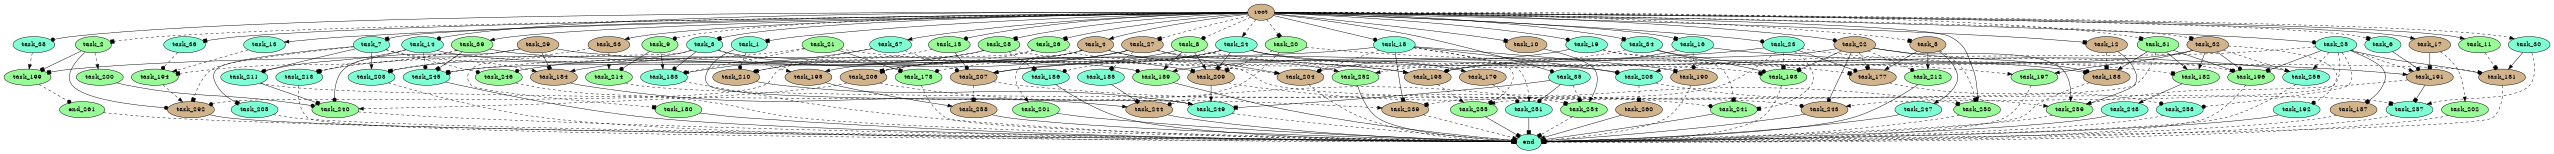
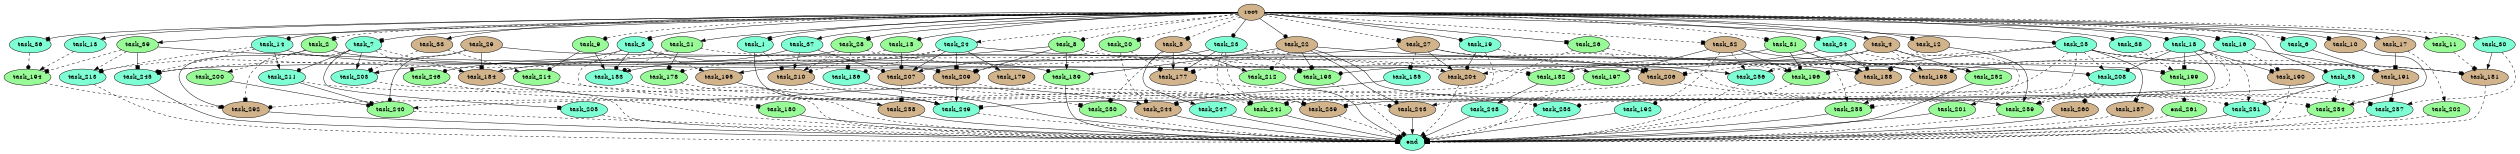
  digraph {
    node [fillcolor=aquamarine style=filled]
    edge [arrowhead=normal style=solid]
    task_189 [fillcolor=palegreen]
    end
    task_260 [fillcolor=tan]
    task_240 [fillcolor=palegreen]
    task_15 [fillcolor=palegreen]
    task_210 [fillcolor=tan]
    task_207 [fillcolor=tan]
    task_249
    task_241 [fillcolor=palegreen]
    task_258 [fillcolor=tan]
    task_244 [fillcolor=tan]
    task_185
    task_9 [fillcolor=palegreen]
    task_183
    task_214 [fillcolor=palegreen]
    task_243 [fillcolor=tan]
    task_4 [fillcolor=tan]
    task_245
    task_201 [fillcolor=palegreen]
    task_198 [fillcolor=tan]
    task_206 [fillcolor=tan]
    task_252 [fillcolor=palegreen]
    task_255 [fillcolor=palegreen]
    task_254 [fillcolor=palegreen]
    task_179 [fillcolor=tan]
    task_251
    task_194 [fillcolor=palegreen]
    task_13
    n29 [fillcolor=tan label=task_292]
    task_14
    task_213
    task_211
    task_239 [fillcolor=tan]
    task_253
    task_3
    task_203
    task_209 [fillcolor=tan]
    task_195 [fillcolor=tan]
    task_180 [fillcolor=palegreen]
    task_250 [fillcolor=palegreen]
    task_200 [fillcolor=palegreen]
    task_204 [fillcolor=tan]
    task_192
    task_5 [fillcolor=tan]
    task_177 [fillcolor=tan]
    task_212 [fillcolor=palegreen]
    task_247
    task_199 [fillcolor=palegreen]
    n49 [fillcolor=palegreen label=end_261]
    task_20 [fillcolor=palegreen]
    task_26 [fillcolor=palegreen]
    task_257
    task_28 [fillcolor=palegreen]
    task_186
    task_193 [fillcolor=palegreen]
    task_246 [fillcolor=palegreen]
    task_19
    task_197 [fillcolor=palegreen]
    task_188 [fillcolor=tan]
    task_208
    task_259 [fillcolor=palegreen]
    task_2 [fillcolor=palegreen]
    task_7
    task_205
    task_184 [fillcolor=tan]
    task_1
    task_25
    task_191 [fillcolor=tan]
    task_256
    task_181 [fillcolor=tan]
    task_196 [fillcolor=palegreen]
    task_187 [fillcolor=tan]
    task_190 [fillcolor=tan]
    task_36
    task_31 [fillcolor=palegreen]
    task_182 [fillcolor=palegreen]
    task_248
    task_23
    task_29 [fillcolor=tan]
    task_30
    task_24
    task_178 [fillcolor=palegreen]
    task_18
    task_32 [fillcolor=tan]
    task_12 [fillcolor=tan]
    task_22 [fillcolor=tan]
    task_21 [fillcolor=palegreen]
    task_16
    task_39 [fillcolor=palegreen]
    task_8 [fillcolor=palegreen]
    task_34
    root [fillcolor=tan]
    task_17 [fillcolor=tan]
    task_10 [fillcolor=tan]
    task_27 [fillcolor=tan]
    task_6
    task_37
    task_35
    task_33 [fillcolor=tan]
    task_38
    task_11 [fillcolor=palegreen]
    task_202 [fillcolor=palegreen]
    task_189 -> end [arrowhead=dot]
    task_260 -> end
    task_240 -> end [style=dashed]
    task_15 -> task_210 [arrowhead=dot style=dashed]
    task_15 -> task_207 [arrowhead=dot]
    task_210 -> task_249
    task_207 -> task_241 [arrowhead=dot style=dashed]
    task_207 -> task_258 [arrowhead=box style=dashed]
    task_249 -> end [arrowhead=dot style=dashed]
    task_241 -> end
    task_258 -> end
    task_244 -> end [arrowhead=dot]
    task_185 -> task_244 [arrowhead=box]
    task_9 -> task_183
    task_9 -> task_214 [arrowhead=dot]
    task_183 -> end [arrowhead=dot style=dashed]
    task_214 -> task_243 [arrowhead=dot style=dashed]
    task_243 -> end
    task_4 -> task_245 [arrowhead=box]
    task_4 -> task_201 [style=dashed]
    task_4 -> task_198 [style=dashed]
    task_4 -> task_206 [arrowhead=box style=dashed]
    task_4 -> task_252
    task_245 -> end
    task_201 -> end
    task_198 -> task_255 [style=dashed]
    task_206 -> task_240 [style=dashed]
    task_206 -> task_254 [arrowhead=box style=dashed]
    task_252 -> end
    task_255 -> end [arrowhead=box]
    task_254 -> end [arrowhead=box style=dashed]
    task_179 -> task_251 [arrowhead=dot style=dashed]
    task_251 -> end [arrowhead=box]
    task_194 -> n29 [style=dashed]
    task_13 -> task_194 [style=dashed]
    n29 -> end [arrowhead=dot]
    task_14 -> task_189 [arrowhead=dot]
    task_14 -> task_245 [arrowhead=dot style=dashed]
    task_14 -> task_213 [arrowhead=dot style=dashed]
    task_14 -> task_211
    task_213 -> end [style=dashed]
    task_211 -> task_240 [arrowhead=box]
    task_211 -> task_239 [style=dashed]
    task_239 -> end [style=dashed]
    task_253 -> end [arrowhead=dot style=dashed]
    task_3 -> task_183 [arrowhead=dot]
    task_3 -> task_203
    task_3 -> task_209 [arrowhead=box]
    task_3 -> task_195 [style=dashed]
    task_3 -> task_180 [arrowhead=box style=dashed]
    task_203 -> end [arrowhead=dot style=dashed]
    task_209 -> task_249
    task_209 -> task_250 [arrowhead=box style=dashed]
    task_195 -> task_258
    task_180 -> end [arrowhead=dot]
    task_250 -> end [arrowhead=dot style=dashed]
    task_200 -> task_240 [arrowhead=dot]
    task_204 -> end [style=dashed]
    task_192 -> end
    task_5 -> task_250 [arrowhead=box style=dashed]
    task_5 -> task_177
    task_5 -> task_212
    task_5 -> task_247
    task_177 -> task_253 [arrowhead=dot style=dashed]
    task_212 -> end [arrowhead=box]
    task_247 -> end [arrowhead=dot]
    task_199 -> n49 [arrowhead=dot style=dashed]
    n49 -> end [arrowhead=dot style=dashed]
    task_20 -> task_244 [arrowhead=dot style=dashed]
    task_20 -> task_209 [arrowhead=box style=dashed]
    task_20 -> task_177 [arrowhead=box style=dashed]
    task_26 -> task_206 [arrowhead=box style=dashed]
    task_26 -> n29 [arrowhead=dot style=dashed]
    task_26 -> task_257 [arrowhead=box style=dashed]
    task_257 -> end [arrowhead=dot style=dashed]
    task_28 -> task_210 [style=dashed]
    task_28 -> task_186 [arrowhead=box style=dashed]
    task_28 -> task_193 [arrowhead=box style=dashed]
    task_28 -> task_246 [arrowhead=dot]
    task_186 -> end [arrowhead=dot]
    task_193 -> end [arrowhead=box style=dashed]
    task_246 -> end [arrowhead=box style=dashed]
    task_19 -> task_241 [arrowhead=box style=dashed]
    task_19 -> task_204 [arrowhead=dot]
    task_19 -> task_197 [style=dashed]
    task_197 -> end [style=dashed]
    task_188 -> end [arrowhead=box style=dashed]
    task_208 -> task_260 [arrowhead=box style=dashed]
    task_208 -> task_259 [style=dashed]
    task_259 -> end [style=dashed]
    task_2 -> n29 [arrowhead=dot]
    task_2 -> task_200 [style=dashed]
    task_2 -> task_199 [arrowhead=box]
    task_7 -> n29 [arrowhead=box style=dashed]
    task_7 -> task_211 [arrowhead=dot]
    task_7 -> task_203
    task_7 -> task_246 [arrowhead=dot style=dashed]
    task_7 -> task_205 [arrowhead=box]
    task_7 -> task_184 [style=dashed]
    task_205 -> end [arrowhead=box style=dashed]
    task_184 -> task_244
    task_1 -> task_210 [arrowhead=dot style=dashed]
    task_1 -> task_249
    task_25 -> task_243 [style=dashed]
    task_25 -> task_253 [arrowhead=dot style=dashed]
    task_25 -> task_208 [style=dashed]
    task_25 -> task_191 [style=dashed]
    task_25 -> task_256 [style=dashed]
    task_25 -> task_181 [arrowhead=dot]
    task_25 -> task_196 [arrowhead=box]
    task_25 -> task_187 [arrowhead=box]
    task_191 -> task_257 [arrowhead=box]
    task_191 -> task_259 [style=dashed]
    task_256 -> end [style=dashed]
    task_181 -> end [style=dashed]
    task_196 -> end [style=dashed]
    task_187 -> end [arrowhead=box style=dashed]
    task_190 -> end [arrowhead=dot style=dashed]
    task_36 -> task_194 [arrowhead=dot style=dashed]
    task_31 -> task_255 [style=dashed]
    task_31 -> task_188
    task_31 -> task_196 [arrowhead=dot]
    task_31 -> task_182
    task_182 -> task_248
    task_248 -> end [arrowhead=dot]
    task_23 -> task_207
    task_23 -> task_241 [arrowhead=box style=dashed]
    task_23 -> task_239 [arrowhead=box style=dashed]
    task_23 -> task_177 [arrowhead=dot]
    task_23 -> task_193 [arrowhead=box style=dashed]
    task_23 -> task_182 [arrowhead=box style=dashed]
    task_29 -> task_240 [arrowhead=dot]
    task_29 -> task_198
    task_29 -> task_213 [arrowhead=box style=dashed]
    task_29 -> task_184 [arrowhead=box]
    task_30 -> task_257 [style=dashed]
    task_30 -> task_181
    task_24 -> task_207
    task_24 -> task_179
    task_24 -> task_209 [arrowhead=box]
    task_24 -> task_186 [arrowhead=dot style=dashed]
    task_24 -> task_256
    task_24 -> task_178 [arrowhead=dot style=dashed]
    task_178 -> end [arrowhead=dot style=dashed]
    task_18 -> task_255 [arrowhead=box style=dashed]
    task_18 -> task_251 [style=dashed]
    task_18 -> task_239 [arrowhead=box]
    task_18 -> task_204 [style=dashed]
    task_18 -> task_199 [arrowhead=box]
    task_18 -> task_208 [arrowhead=dot]
    task_18 -> task_190 [arrowhead=box]
    task_32 -> task_198
    task_32 -> task_192 [arrowhead=dot style=dashed]
    task_32 -> task_197
    task_32 -> task_256 [style=dashed]
    task_32 -> task_196 [arrowhead=dot]
-   task_32 -> task_182
    task_12 -> task_188 [arrowhead=box style=dashed]
    task_12 -> task_259
    task_22 -> task_189
    task_22 -> task_243 [arrowhead=dot]
    task_22 -> task_177 [arrowhead=box style=dashed]
    task_22 -> task_212 [arrowhead=dot style=dashed]
    task_22 -> task_193 [arrowhead=box]
    task_22 -> task_188 [arrowhead=dot]
    task_22 -> task_259
    task_21 -> task_183 [arrowhead=dot style=dashed]
    task_21 -> task_245 [arrowhead=box style=dashed]
    task_21 -> task_204 [style=dashed]
    task_21 -> task_178 [arrowhead=box]
    task_16 -> task_198 [arrowhead=dot]
    task_16 -> task_191
    task_16 -> task_190 [arrowhead=dot style=dashed]
    task_39 -> task_245 [arrowhead=box]
    task_39 -> task_194 [arrowhead=box style=dashed]
    task_39 -> task_213 [style=dashed]
    task_39 -> task_208 [arrowhead=dot]
    task_8 -> task_189
    task_8 -> task_209
    task_8 -> task_195
    task_8 -> task_196 [style=dashed]
    task_34 -> task_252 [style=dashed]
    task_34 -> task_193 [arrowhead=dot]
    task_34 -> task_188 [arrowhead=dot]
    root -> task_15 [arrowhead=dot]
    root -> task_9 [arrowhead=dot style=dashed]
    root -> task_4
    root -> task_13
    root -> task_14 [arrowhead=dot]
    root -> task_3 [arrowhead=box]
    root -> task_5 [arrowhead=box style=dashed]
    root -> task_20 [arrowhead=box style=dashed]
    root -> task_26 [arrowhead=box]
    root -> task_28 [arrowhead=box]
    root -> task_19 [arrowhead=dot]
    root -> task_2 [arrowhead=box style=dashed]
    root -> task_7 [arrowhead=box]
    root -> task_1 [arrowhead=box]
    root -> task_25 [arrowhead=dot]
    root -> task_36 [arrowhead=box]
    root -> task_31 [arrowhead=box style=dashed]
    root -> task_23 [arrowhead=dot]
    root -> task_30 [style=dashed]
    root -> task_24 [style=dashed]
    root -> task_18 [arrowhead=dot]
    root -> task_32 [arrowhead=box style=dashed]
    root -> task_12 [arrowhead=box]
    root -> task_22 [arrowhead=dot]
-   root -> task_250
+   root -> task_21
    root -> task_16 [arrowhead=box]
    root -> task_39
    root -> task_8 [arrowhead=dot style=dashed]
    root -> task_34 [arrowhead=box]
    root -> task_17
    root -> task_10 [arrowhead=box]
    root -> task_27 [arrowhead=box style=dashed]
    root -> task_6 [arrowhead=box style=dashed]
    root -> task_37
    root -> task_35 [arrowhead=dot]
    root -> task_33
    root -> task_38 [arrowhead=dot]
    root -> task_11
    task_17 -> task_191 [arrowhead=box]
    task_17 -> task_202 [style=dashed]
    task_10 -> task_254
    task_27 -> task_185 [arrowhead=box style=dashed]
    task_27 -> task_206 [arrowhead=box]
    task_27 -> task_204
    task_27 -> task_184
    task_27 -> task_181 [style=dashed]
    task_6 -> task_191 [arrowhead=dot]
    task_37 -> task_210 [style=dashed]
-   task_37 -> task_207 [arrowhead=dot style=dashed]
+   task_37 -> task_207 [arrowhead=dot]
    task_37 -> task_183
    task_35 -> task_249 [arrowhead=box]
    task_35 -> task_254 [arrowhead=box style=dashed]
    task_35 -> task_251 [arrowhead=dot]
    task_33 -> task_214 [style=dashed]
    task_33 -> task_203 [arrowhead=box style=dashed]
    task_38 -> task_199 [style=dashed]
    task_11 -> task_181 [arrowhead=box style=dashed]
    task_202 -> end [arrowhead=box style=dashed]
  }
